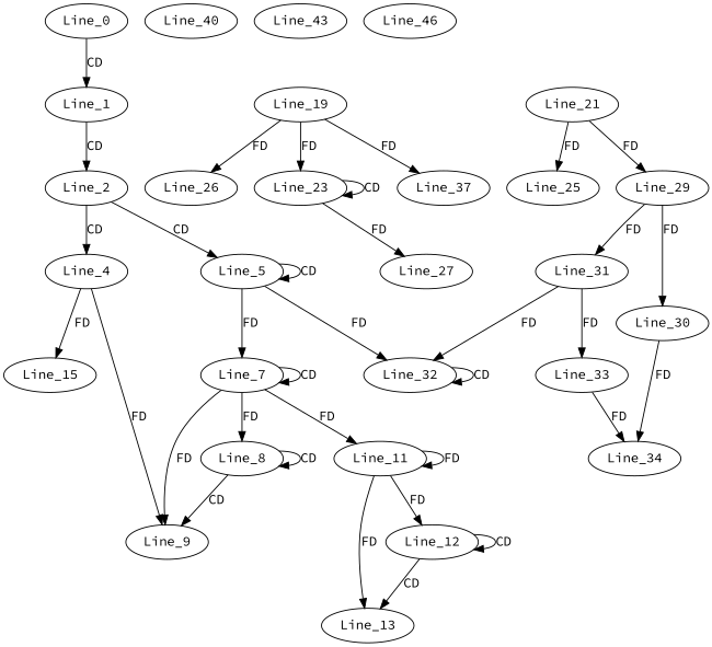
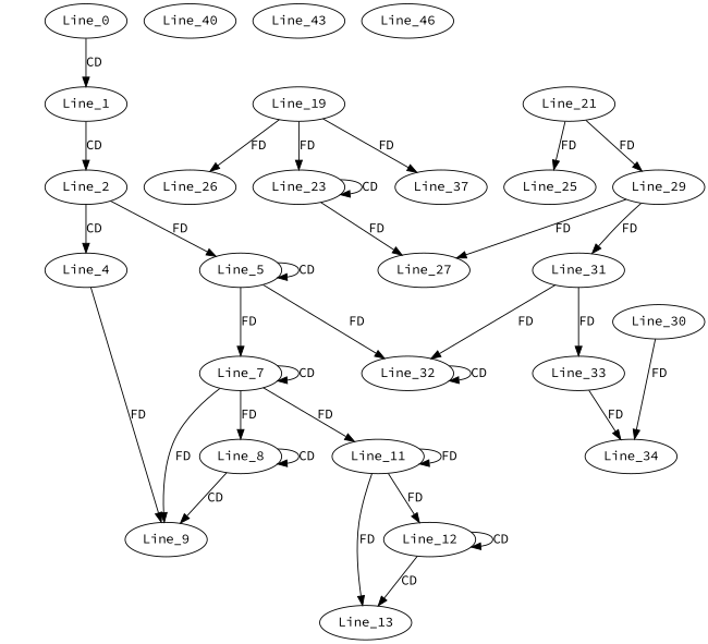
  digraph {
    fontname="Source Code Pro"
    node [fontname="Source Code Pro"]
    edge [fontname="Source Code Pro"]
    Line_0
    Line_1
    Line_2
    Line_4
    Line_5
    Line_9
-   Line_15
    Line_7
    Line_32
    Line_11
    Line_8
    Line_12
    Line_13
    n14 [label=Line_26]
    Line_19
    Line_23
    Line_37
    Line_27
    Line_21
    Line_25
    Line_29
    Line_30
    Line_31
    Line_34
    Line_33
    Line_40
    Line_43
    Line_46
    Line_0 -> Line_1 [label=CD]
    Line_1 -> Line_2 [label=CD]
    Line_2 -> Line_4 [label=CD]
-   Line_2 -> Line_5 [label=CD]
+   Line_2 -> Line_5 [label=FD]
    Line_4 -> Line_9 [label=FD]
-   Line_4 -> Line_15 [label=FD]
    Line_5 -> Line_5 [label=CD]
    Line_5 -> Line_7 [label=FD]
    Line_5 -> Line_32 [label=FD]
    Line_7 -> Line_9 [label=FD]
    Line_7 -> Line_7 [label=CD]
    Line_7 -> Line_11 [label=FD]
    Line_7 -> Line_8 [label=FD]
    Line_32 -> Line_32 [label=CD]
    Line_11 -> Line_11 [label=FD]
    Line_11 -> Line_12 [label=FD]
    Line_11 -> Line_13 [label=FD]
    Line_8 -> Line_9 [label=CD]
    Line_8 -> Line_8 [label=CD]
    Line_12 -> Line_12 [label=CD]
    Line_12 -> Line_13 [label=CD]
    Line_19 -> n14 [label=FD]
    Line_19 -> Line_23 [label=FD]
    Line_19 -> Line_37 [label=FD]
    Line_23 -> Line_23 [label=CD]
    Line_23 -> Line_27 [label=FD]
    Line_21 -> Line_25 [label=FD]
    Line_21 -> Line_29 [label=FD]
-   Line_29 -> Line_30 [label=FD]
+   Line_29 -> Line_27 [label=FD]
    Line_29 -> Line_31 [label=FD]
    Line_30 -> Line_34 [label=FD]
    Line_31 -> Line_32 [label=FD]
    Line_31 -> Line_33 [label=FD]
    Line_33 -> Line_34 [label=FD]
  }
